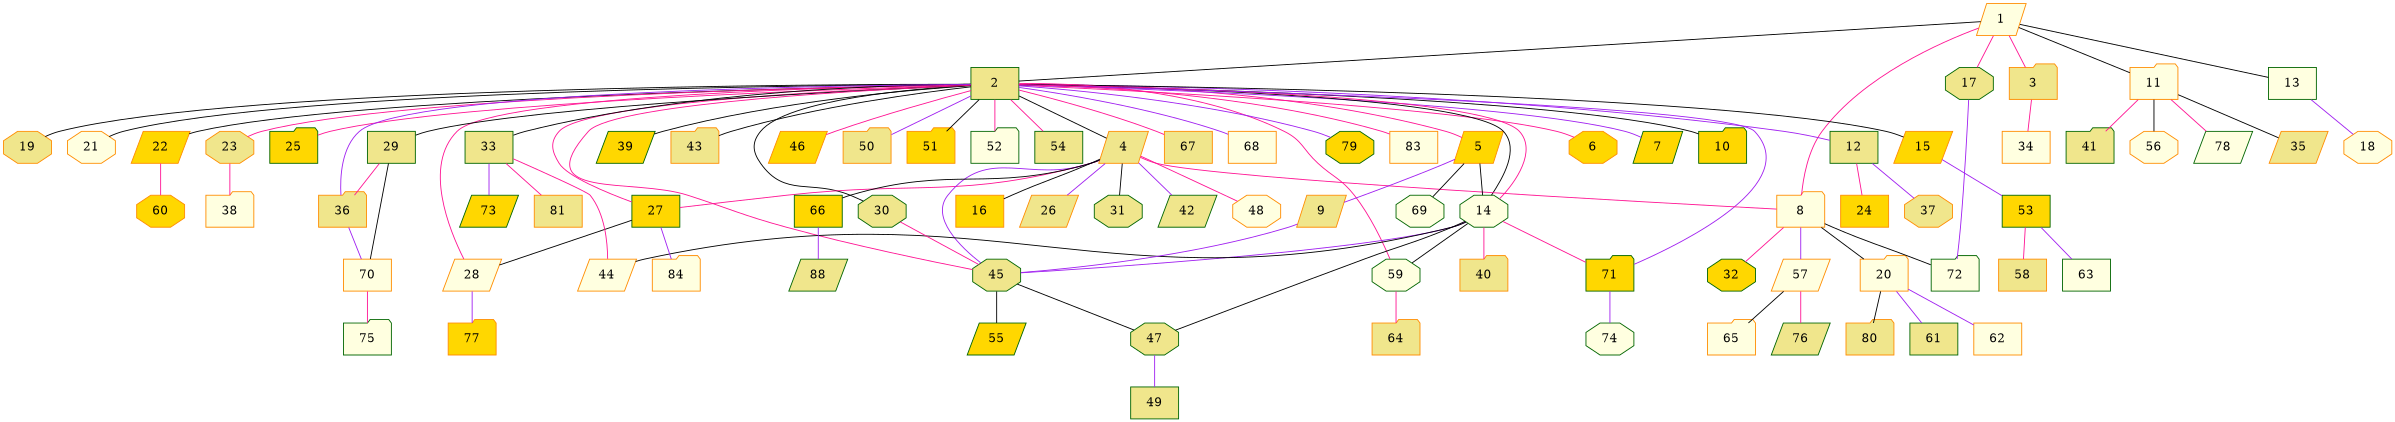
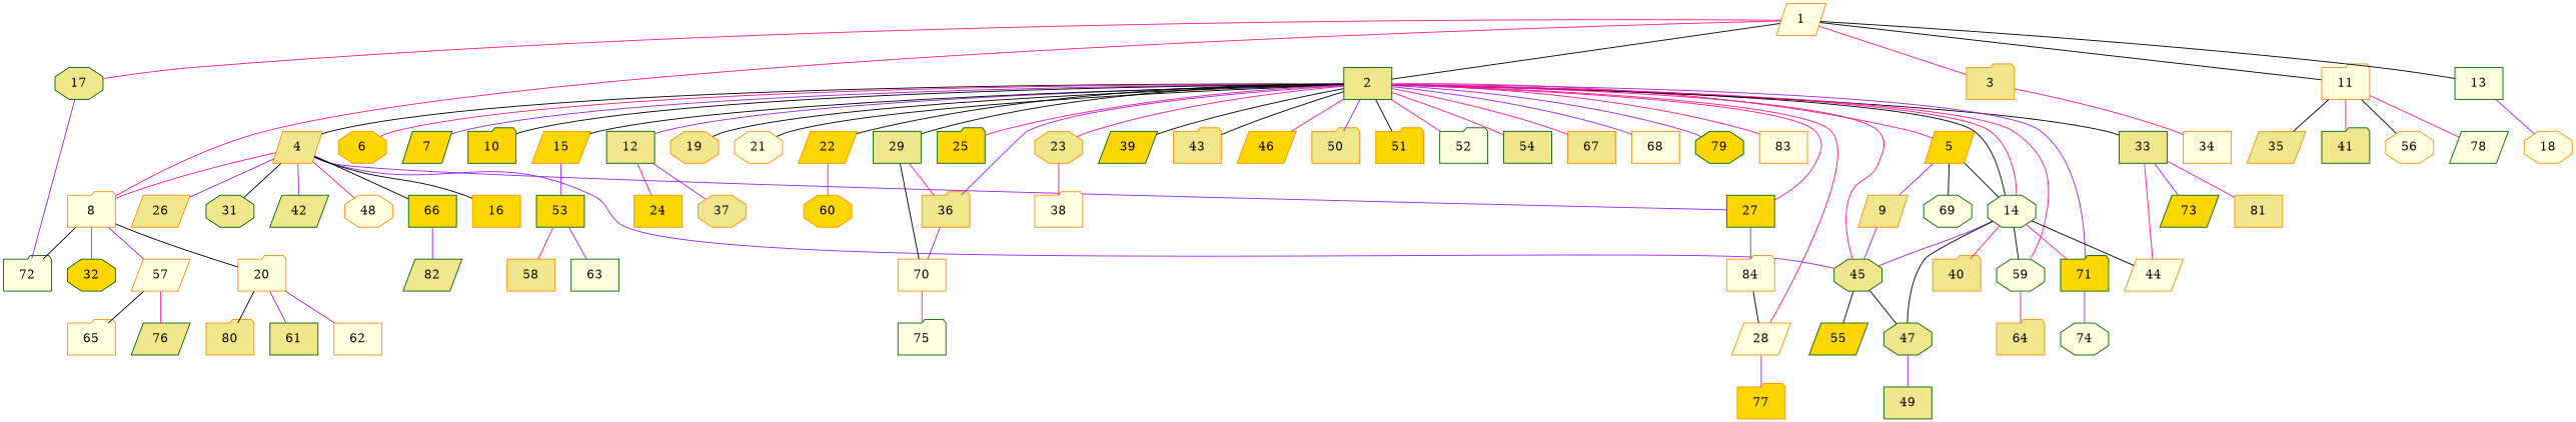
  graph {
    node [color=darkorange fillcolor=khaki shape=box style=filled]
    edge [color=deeppink]
    1 [fillcolor=lightyellow shape=parallelogram]
    2 [color=darkgreen]
    3 [shape=folder]
    8 [fillcolor=lightyellow shape=folder]
    11 [fillcolor=lightyellow shape=folder]
    13 [color=darkgreen fillcolor=lightyellow]
    17 [color=darkgreen shape=octagon]
    4 [shape=parallelogram]
    5 [fillcolor=gold shape=parallelogram]
    6 [fillcolor=gold shape=octagon]
    7 [color=darkgreen fillcolor=gold shape=parallelogram]
    10 [color=darkgreen fillcolor=gold shape=folder]
    12 [color=darkgreen]
    14 [color=darkgreen fillcolor=lightyellow shape=octagon]
    15 [fillcolor=gold shape=parallelogram]
    19 [shape=octagon]
    21 [fillcolor=lightyellow shape=octagon]
    22 [fillcolor=gold shape=parallelogram]
    23 [shape=octagon]
    25 [color=darkgreen fillcolor=gold shape=folder]
    27 [color=darkgreen fillcolor=gold]
    28 [fillcolor=lightyellow shape=parallelogram]
    29 [color=darkgreen]
-   30 [color=darkgreen shape=octagon]
    33 [color=darkgreen]
    36 [shape=folder]
    39 [color=darkgreen fillcolor=gold shape=parallelogram]
    43 [shape=folder]
    45 [color=darkgreen shape=octagon]
    46 [fillcolor=gold shape=parallelogram]
    50 [shape=folder]
    51 [fillcolor=gold shape=folder]
    52 [color=darkgreen fillcolor=lightyellow shape=folder]
    54 [color=darkgreen]
    59 [color=darkgreen fillcolor=lightyellow shape=octagon]
    67
    68 [fillcolor=lightyellow]
    71 [color=darkgreen fillcolor=gold shape=folder]
    79 [color=darkgreen fillcolor=gold shape=octagon]
    83 [fillcolor=lightyellow]
    34 [fillcolor=lightyellow]
    20 [fillcolor=lightyellow shape=folder]
    32 [color=darkgreen fillcolor=gold shape=octagon]
    57 [fillcolor=lightyellow shape=parallelogram]
    72 [color=darkgreen fillcolor=lightyellow shape=folder]
    35 [shape=parallelogram]
    41 [color=darkgreen shape=folder]
    56 [fillcolor=lightyellow shape=octagon]
    78 [color=darkgreen fillcolor=lightyellow shape=parallelogram]
    18 [fillcolor=lightyellow shape=octagon]
    16 [fillcolor=gold]
    26 [shape=parallelogram]
    31 [color=darkgreen shape=octagon]
    42 [color=darkgreen shape=parallelogram]
    48 [fillcolor=lightyellow shape=octagon]
    66 [color=darkgreen fillcolor=gold]
    9 [shape=parallelogram]
    69 [color=darkgreen fillcolor=lightyellow shape=octagon]
    24 [fillcolor=gold]
    37 [shape=octagon]
    40 [shape=folder]
    44 [fillcolor=lightyellow shape=parallelogram]
    47 [color=darkgreen shape=octagon]
    53 [color=darkgreen fillcolor=gold]
    60 [fillcolor=gold shape=octagon]
    38 [fillcolor=lightyellow shape=folder]
    84 [fillcolor=lightyellow shape=folder]
    77 [fillcolor=gold shape=folder]
    70 [fillcolor=lightyellow]
    73 [color=darkgreen fillcolor=gold shape=parallelogram]
    81
    55 [color=darkgreen fillcolor=gold shape=parallelogram]
    64 [shape=folder]
    74 [color=darkgreen fillcolor=lightyellow shape=octagon]
-   82 [color=darkgreen shape=parallelogram label=88]
+   82 [color=darkgreen shape=parallelogram]
    61 [color=darkgreen]
    62 [fillcolor=lightyellow]
    80 [shape=folder]
    65 [fillcolor=lightyellow shape=folder]
    76 [color=darkgreen shape=parallelogram]
    49 [color=darkgreen]
    58
    63 [color=darkgreen fillcolor=lightyellow]
    75 [color=darkgreen fillcolor=lightyellow shape=folder]
    1 -- 2 [color=black]
    1 -- 3
    1 -- 8
    1 -- 11 [color=black]
    1 -- 13 [color=black]
    1 -- 17
    2 -- 4 [color=black]
    2 -- 5
    2 -- 6
    2 -- 7 [color=purple]
    2 -- 10 [color=black]
    2 -- 12 [color=purple]
    2 -- 14 [color=black]
    2 -- 14
    2 -- 15 [color=black]
    2 -- 19 [color=black]
    2 -- 21 [color=black]
    2 -- 22 [color=black]
    2 -- 23
    2 -- 25
    2 -- 27
    2 -- 28
    2 -- 29 [color=black]
-   2 -- 30 [color=black]
    2 -- 33 [color=black]
    2 -- 36 [color=purple]
    2 -- 39 [color=black]
    2 -- 43 [color=black]
    2 -- 45
    2 -- 46
    2 -- 50 [color=purple]
    2 -- 51 [color=black]
    2 -- 52
    2 -- 54
    2 -- 59
    2 -- 67
    2 -- 68 [color=purple]
    2 -- 71 [color=purple]
    2 -- 79 [color=purple]
    2 -- 83
    3 -- 34
    8 -- 20 [color=black]
    8 -- 32
    8 -- 57 [color=purple]
    8 -- 72 [color=black]
    11 -- 35 [color=black]
    11 -- 41
    11 -- 56 [color=black]
    11 -- 78
    13 -- 18 [color=purple]
    17 -- 72 [color=purple]
    4 -- 8
-   4 -- 27
+   4 -- 27 [color=purple]
    4 -- 45 [color=purple]
    4 -- 16 [color=black]
    4 -- 26 [color=purple]
    4 -- 31 [color=black]
    4 -- 42 [color=purple]
    4 -- 48
    4 -- 66 [color=black]
    5 -- 14 [color=black]
    5 -- 9 [color=purple]
    5 -- 69 [color=black]
    12 -- 24
    12 -- 37 [color=purple]
    14 -- 45 [color=purple]
    14 -- 59 [color=black]
    14 -- 71
    14 -- 40
    14 -- 44 [color=black]
    14 -- 47 [color=black]
    15 -- 53 [color=purple]
    22 -- 60
    23 -- 38
-   27 -- 28 [color=black]
+   84 -- 28 [color=black]
    27 -- 84 [color=purple]
    28 -- 77 [color=purple]
    29 -- 36
    29 -- 70 [color=black]
-   30 -- 45
    33 -- 44
    33 -- 73 [color=purple]
    33 -- 81
    36 -- 70 [color=purple]
    45 -- 47 [color=black]
    45 -- 55 [color=black]
    59 -- 64
    71 -- 74 [color=purple]
    20 -- 61 [color=purple]
    20 -- 62 [color=purple]
    20 -- 80 [color=black]
    57 -- 65 [color=black]
    57 -- 76
    66 -- 82 [color=purple]
    9 -- 45 [color=purple]
    47 -- 49 [color=purple]
    53 -- 58
    53 -- 63 [color=purple]
    70 -- 75
  }
